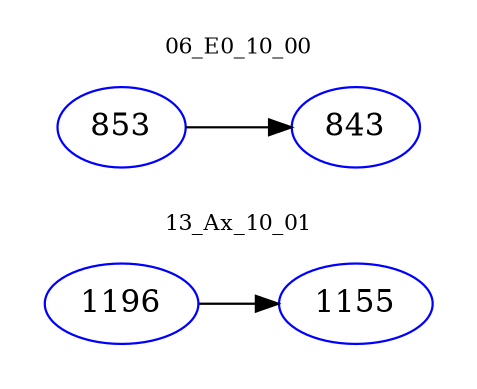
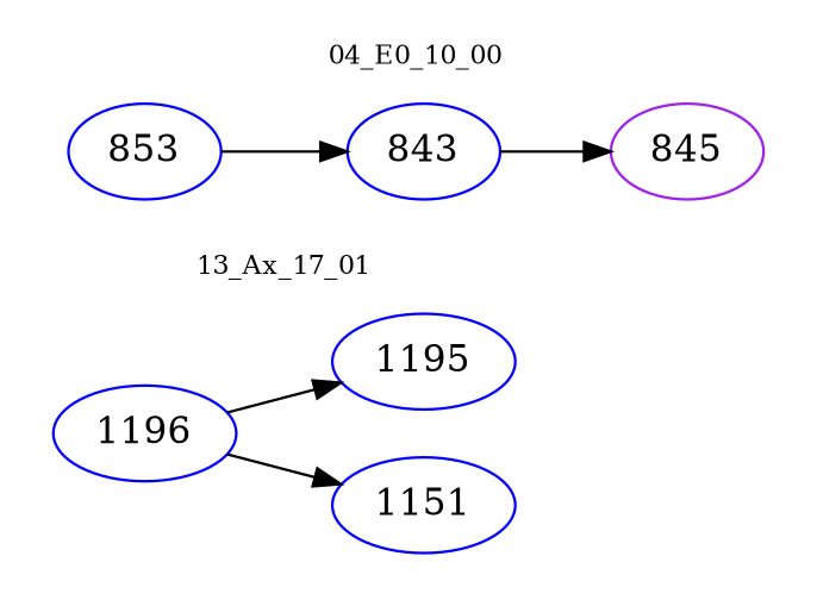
  digraph {
    rankdir=LR
    node [color=blue]
    edge [color=black]
    n1 [label=1196]
-   n3 [label=1155]
+   n2 [label=1151]
+   n3 [label=1195]
    n4 [label=843]
+   n5 [color=purple label=845]
    n6 [label=853]
    subgraph cluster_1 {
      color=white
      fontsize=10
-     label="13_Ax_10_01"
+     label="13_Ax_17_01"
      n1
+     n2
      n3
    }
    subgraph cluster_2 {
      color=white
      fontsize=10
-     label="06_E0_10_00"
+     label="04_E0_10_00"
      n4
+     n5
      n6
    }
+   n1 -> n2
    n1 -> n3
+   n4 -> n5
    n6 -> n4
  }
